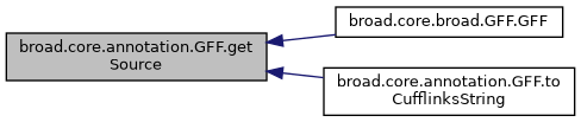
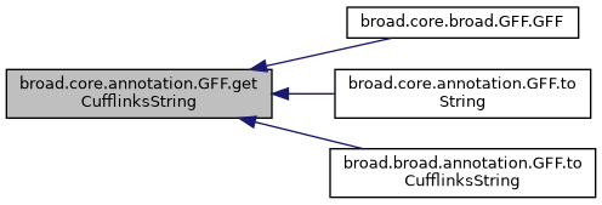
  digraph {
    rankdir=LR
    node [color=black fillcolor=white fontname=Helvetica fontsize=10 shape=record style=filled]
    edge [color=midnightblue dir=back fontname=Helvetica fontsize=10 labelfontname=Helvetica labelfontsize=10 style=solid]
-   n1 [fillcolor=grey75 fontcolor=black height=0.2 label="broad.core.annotation.GFF.get\lSource" width=0.4]
+   n1 [fillcolor=grey75 fontcolor=black height=0.2 label="broad.core.annotation.GFF.get\lCufflinksString" width=0.4]
    n2 [height=0.2 label="broad.core.broad.GFF.GFF" width=0.4]
-   n4 [height=0.2 label="broad.core.annotation.GFF.to\lCufflinksString" width=0.4]
+   n3 [height=0.2 label="broad.core.annotation.GFF.to\lString" width=0.4]
+   n4 [height=0.2 label="broad.broad.annotation.GFF.to\lCufflinksString" width=0.4]
    n1 -> n2
+   n1 -> n3
    n1 -> n4
  }
